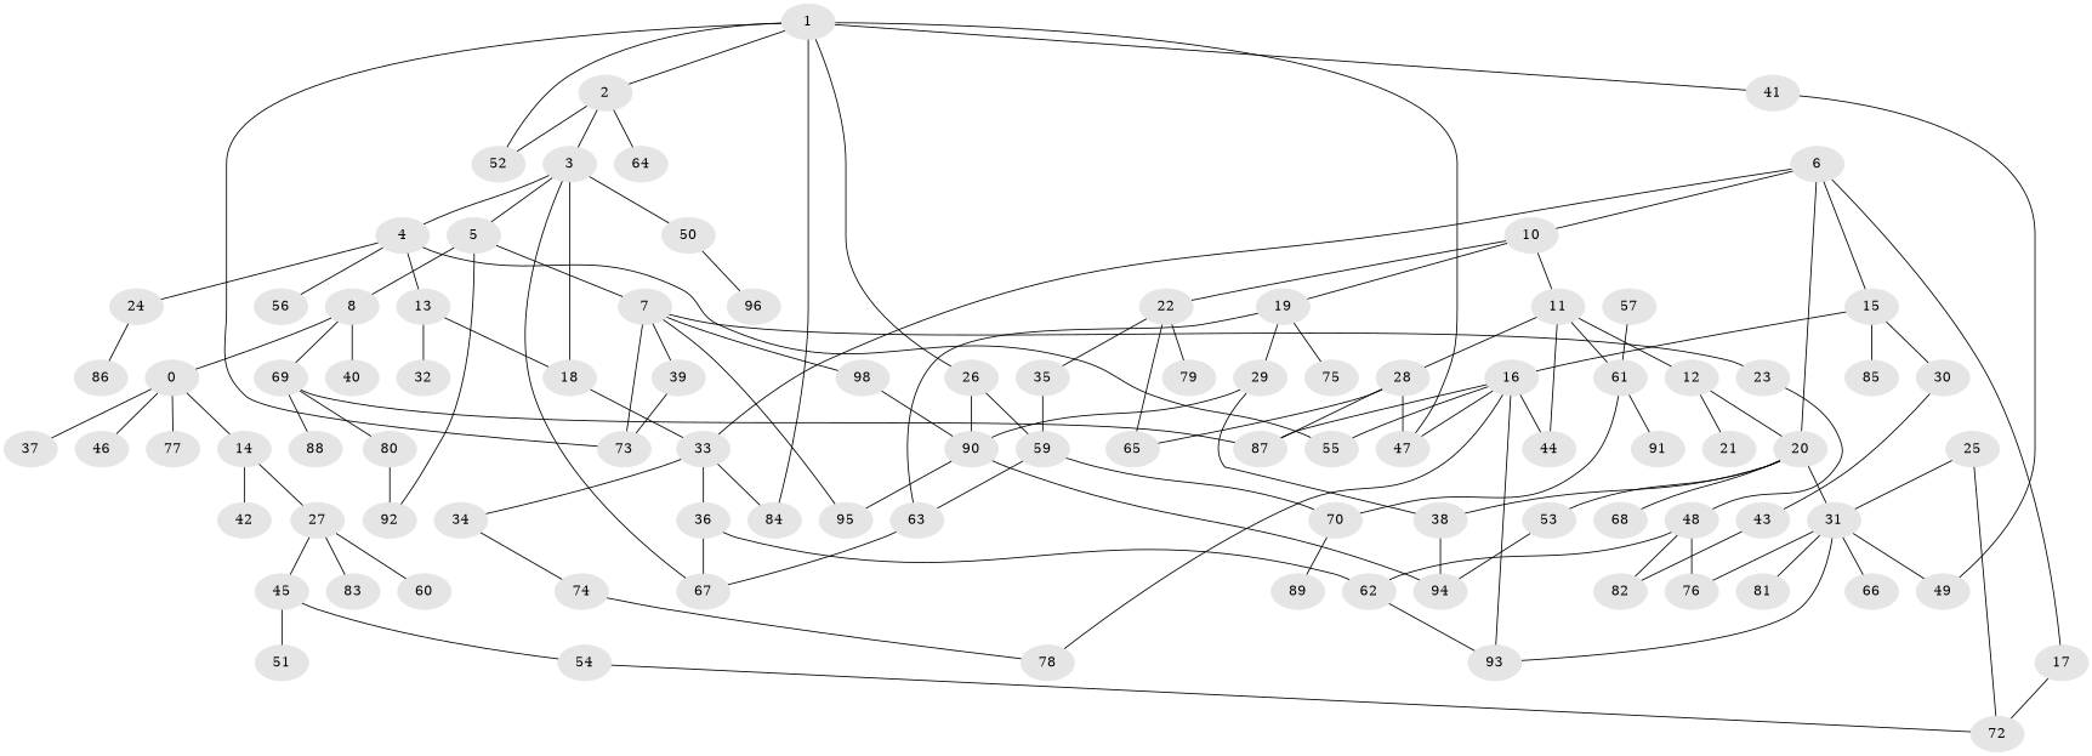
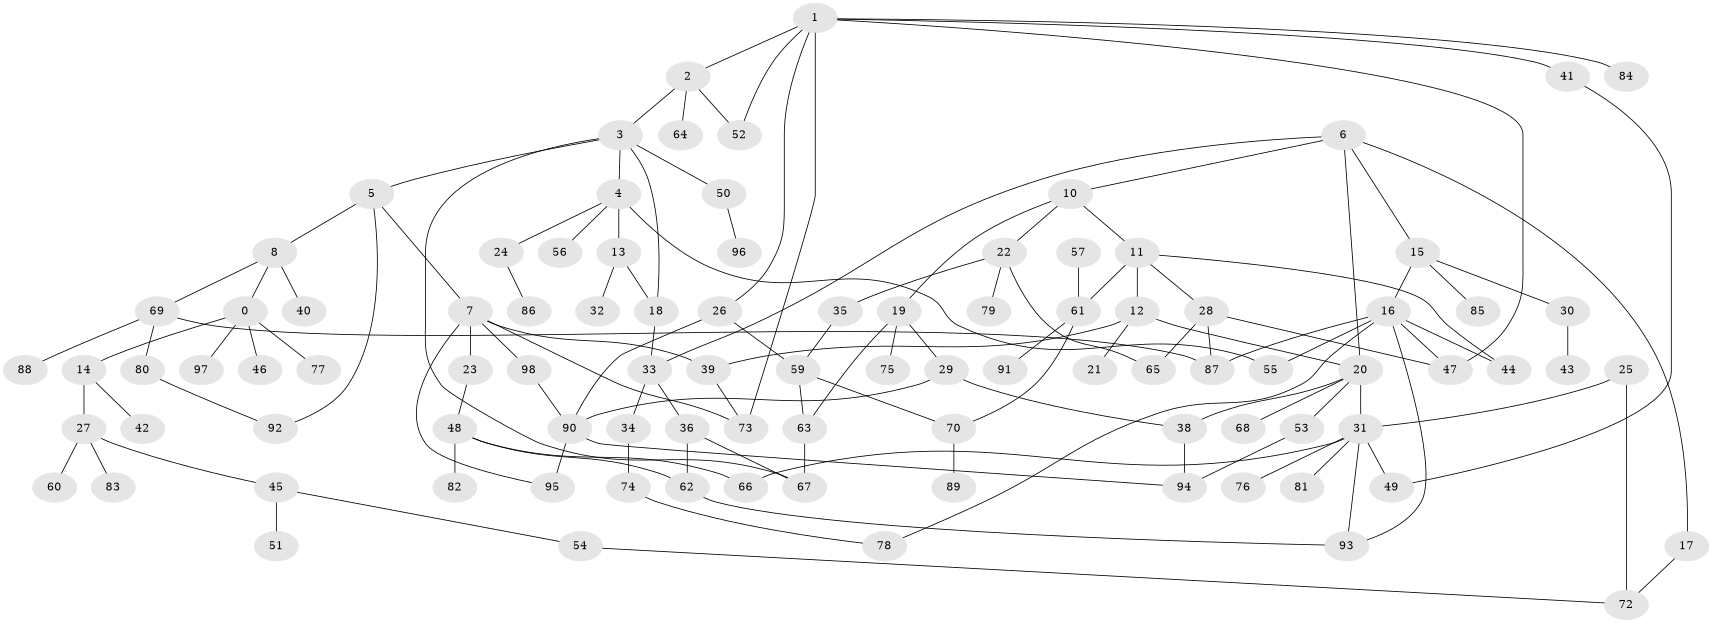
  graph {
    node [color=gray90 style=filled]
    1
    2
    26
    41
    47
    52
    73
    84
    3
    64
    59
    90
    49
    4
    5
    18
    50
    67
    13
    24
    55
    56
    7
    8
    92
    33
    96
    32
    16
    44
    78
    87
    93
    86
    6
    10
    15
    17
    20
    23
    39
    n42 [label=98]
    95
    n44 [label=0]
    40
    69
    11
    19
    22
    30
    85
    72
    38
    53
    68
    31
    36
    34
    48
    62
    14
-   37
+   37 [label=97]
    46
    77
    80
    88
    27
    42
    12
    28
    61
    29
    63
    75
    35
    65
    79
    21
    70
    91
    45
    60
    83
    43
    25
    94
    76
    82
    57
    66
    81
    51
    54
    74
    89
    1 -- 2
    1 -- 26
    1 -- 41
    1 -- 47
    1 -- 52
    1 -- 73
    1 -- 84
    2 -- 52
    2 -- 3
    2 -- 64
    26 -- 59
    26 -- 90
    41 -- 49
    3 -- 4
    3 -- 5
    3 -- 18
    3 -- 50
    3 -- 67
    59 -- 63
    59 -- 70
    90 -- 95
    90 -- 94
    4 -- 13
    4 -- 24
    4 -- 55
    4 -- 56
    5 -- 7
    5 -- 8
    5 -- 92
    18 -- 33
    50 -- 96
    13 -- 18
    13 -- 32
    24 -- 86
    7 -- 73
    7 -- 23
    7 -- 39
    7 -- n42
    7 -- 95
    8 -- n44
    8 -- 40
    8 -- 69
-   33 -- 84
    33 -- 36
    33 -- 34
    16 -- 47
    16 -- 55
    16 -- 44
    16 -- 78
    16 -- 87
    16 -- 93
    6 -- 33
    6 -- 10
    6 -- 15
    6 -- 17
    6 -- 20
    10 -- 11
    10 -- 19
    10 -- 22
    15 -- 16
    15 -- 30
    15 -- 85
    17 -- 72
    20 -- 38
    20 -- 53
    20 -- 68
    20 -- 31
    23 -- 48
    39 -- 73
    n42 -- 90
    n44 -- 14
    n44 -- 37
    n44 -- 46
    n44 -- 77
    69 -- 87
    69 -- 80
    69 -- 88
    11 -- 44
    11 -- 12
    11 -- 28
    11 -- 61
    19 -- 29
    19 -- 63
    19 -- 75
    22 -- 35
    22 -- 65
    22 -- 79
    30 -- 43
    38 -- 94
    53 -- 94
    31 -- 49
    31 -- 93
    31 -- 76
    31 -- 66
    31 -- 81
    36 -- 67
    36 -- 62
    34 -- 74
    48 -- 62
-   48 -- 76
+   48 -- 66
    48 -- 82
    62 -- 93
    14 -- 27
    14 -- 42
    80 -- 92
    27 -- 45
    27 -- 60
    27 -- 83
    12 -- 20
+   12 -- 39
    12 -- 21
    28 -- 47
    28 -- 87
    28 -- 65
    61 -- 70
    61 -- 91
    29 -- 90
    29 -- 38
    63 -- 67
    35 -- 59
    70 -- 89
    45 -- 51
    45 -- 54
-   43 -- 82
    25 -- 72
    25 -- 31
    57 -- 61
    54 -- 72
    74 -- 78
  }
